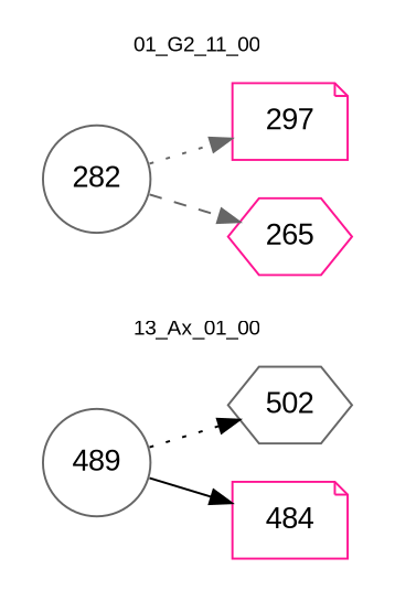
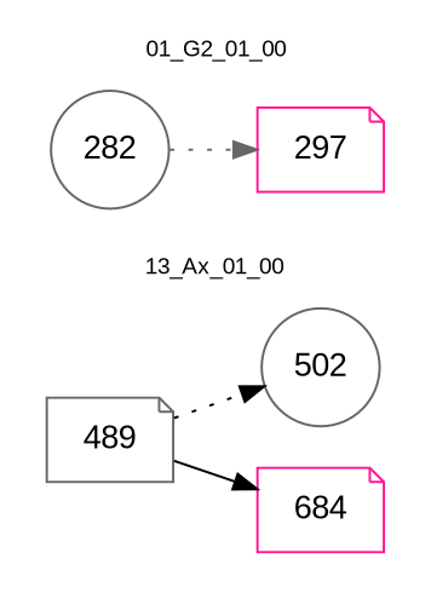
  digraph {
    fontname="Liberation Sans"
    rankdir=LR
    node [color=gray40 fontname="Liberation Sans" shape=circle]
    edge [color=black fontname="Liberation Sans" style=dotted]
-   n1 [label=489]
-   n2 [color=deeppink label=484 shape=note]
-   n3 [label=502 shape=hexagon]
+   n1 [label=489 shape=note]
+   n2 [color=deeppink label=684 shape=note]
+   n3 [label=502]
    n4 [label=282]
-   n5 [color=deeppink label=265 shape=hexagon]
    n6 [color=deeppink label=297 shape=note]
    subgraph cluster_1 {
      color=white
      fontsize=10
      label="13_Ax_01_00"
      n1
      n2
      n3
    }
    subgraph cluster_2 {
      color=white
      fontsize=10
-     label="01_G2_11_00"
+     label="01_G2_01_00"
      n4
-     n5
      n6
    }
    n1 -> n2 [style=solid]
    n1 -> n3
-   n4 -> n5 [color=gray40 style=dashed]
    n4 -> n6 [color=gray40]
  }
